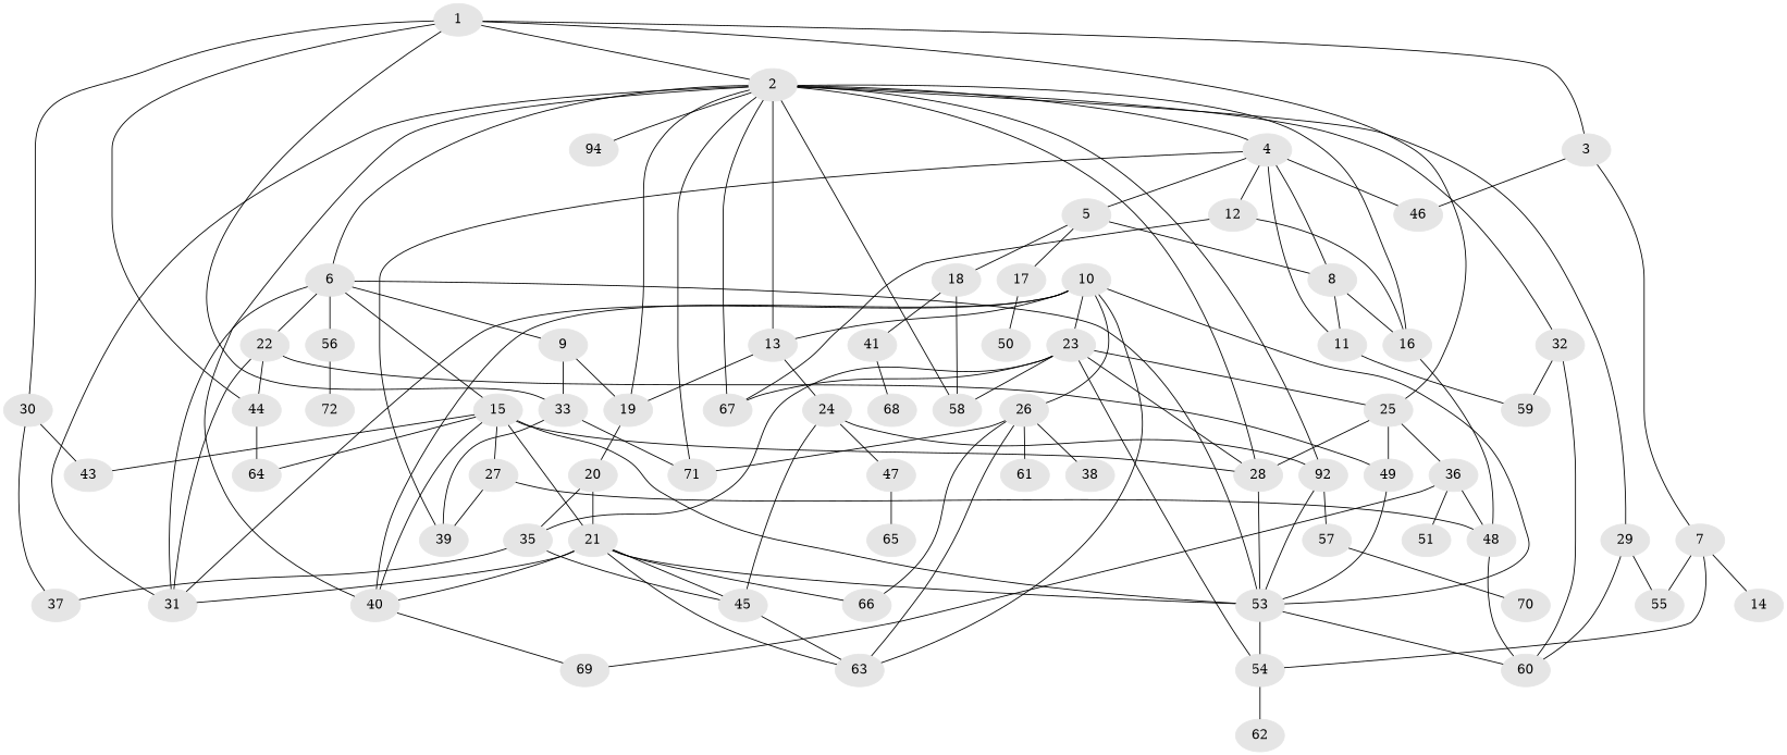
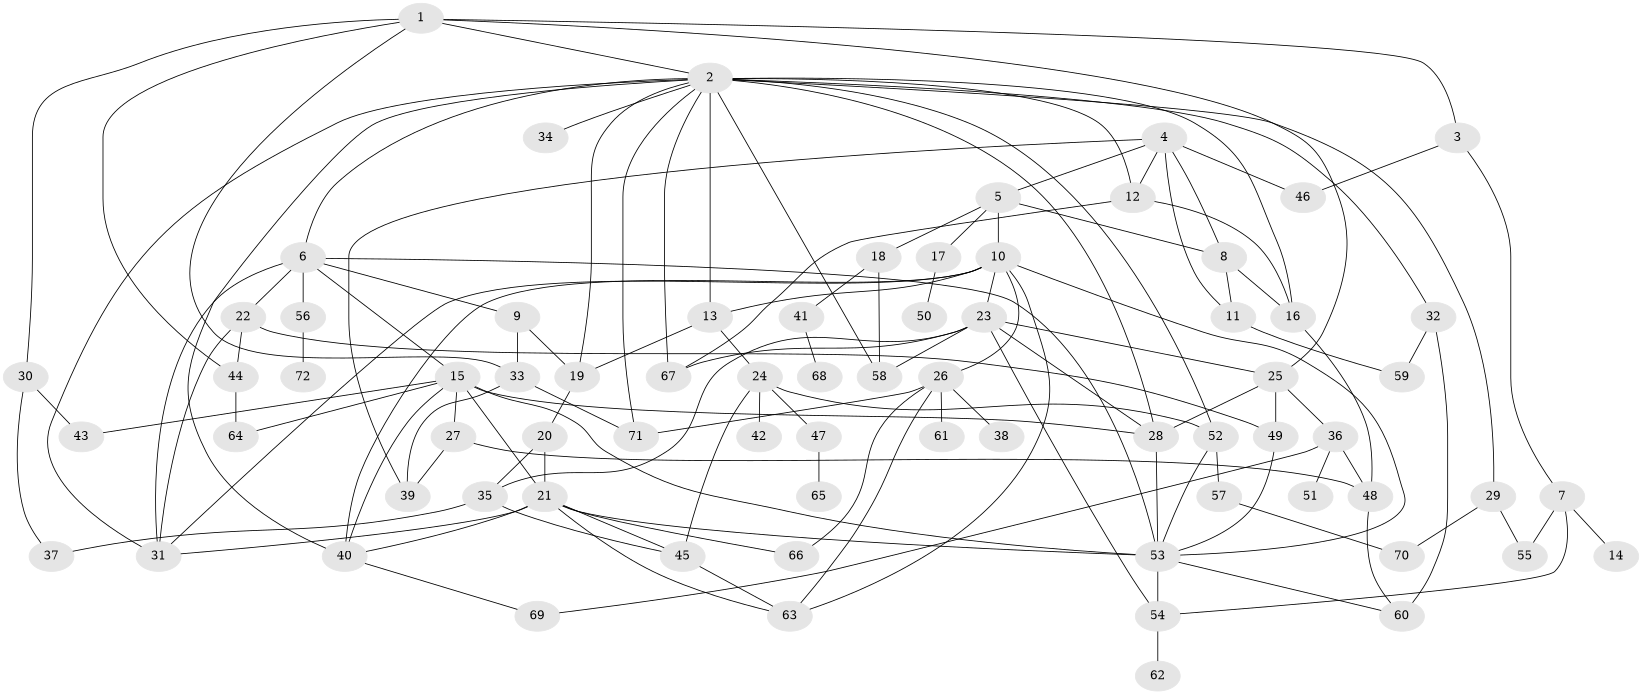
  graph {
    node [color=gray90 style=filled]
    edge [weight=1.0]
    1
    2
    3
    25
    30
    33
    44
    4
    6
    13
    16
    19
    28
    29
    31
    32
-   34 [label=94]
+   34
    40
-   52 [label=92]
+   52
    58
    67
    71
    7
    46
    49
    36
    43
    37
    39
    64
    5
    8
    11
    12
    53
    9
    15
    22
    56
    24
    48
    20
    55
    60
    59
    69
    57
    54
    14
    10
    17
    18
    23
    26
    63
    50
    41
    21
    27
    72
    62
    35
    66
    38
    61
    45
+   42
    47
    68
    65
    51
    70
    1 -- 2
    1 -- 3
    1 -- 25
    1 -- 30
    1 -- 33
    1 -- 44
-   2 -- 4 [weight=2.0]
+   2 -- 12 [weight=2.0]
    2 -- 6
    2 -- 13 [weight=2.0]
    2 -- 16
    2 -- 19
    2 -- 28
    2 -- 29
    2 -- 31
    2 -- 32
    2 -- 34 [weight=2.0]
    2 -- 40
    2 -- 52
    2 -- 58
    2 -- 67
    2 -- 71
    3 -- 7
    3 -- 46
    25 -- 28
    25 -- 49
    25 -- 36
    30 -- 43
    30 -- 37
    33 -- 71
    33 -- 39
    44 -- 64
    4 -- 46
    4 -- 39
    4 -- 5
    4 -- 8
    4 -- 11
    4 -- 12
    6 -- 31
    6 -- 53
    6 -- 9
    6 -- 15 [weight=2.0]
    6 -- 22
    6 -- 56
    13 -- 19
    13 -- 24
    16 -- 48
    19 -- 20
    28 -- 53
    29 -- 55
-   29 -- 60
+   29 -- 70
    32 -- 60
    32 -- 59
    40 -- 69
    52 -- 53
    52 -- 57
    7 -- 55
    7 -- 54
    7 -- 14
    49 -- 53
    36 -- 48
    36 -- 69
    36 -- 51
    5 -- 8
+   5 -- 10
    5 -- 17
    5 -- 18
    8 -- 16 [weight=3.0]
    8 -- 11
    11 -- 59
    12 -- 16
    12 -- 67
    53 -- 60
    53 -- 54
    9 -- 33
    9 -- 19
    15 -- 28
    15 -- 40
    15 -- 43
    15 -- 64 [weight=2.0]
    15 -- 53
    15 -- 21
    15 -- 27
    22 -- 44
    22 -- 31
    22 -- 49
    56 -- 72
    24 -- 52
    24 -- 45
+   24 -- 42
    24 -- 47
    48 -- 60
    20 -- 21 [weight=4.0]
    20 -- 35
    57 -- 70
    54 -- 62
    10 -- 13
    10 -- 31
    10 -- 40
    10 -- 53
    10 -- 23 [weight=3.0]
    10 -- 26
    10 -- 63
    17 -- 50
    18 -- 58
    18 -- 41
    23 -- 25
    23 -- 28
    23 -- 58
    23 -- 67
    23 -- 54
    23 -- 35
    26 -- 71
    26 -- 63
    26 -- 66
    26 -- 38
    26 -- 61
    41 -- 68
    21 -- 31
    21 -- 40
    21 -- 53
    21 -- 63
    21 -- 66
    21 -- 45
    27 -- 39
    27 -- 48
    35 -- 37
    35 -- 45
    45 -- 63
    47 -- 65
  }
